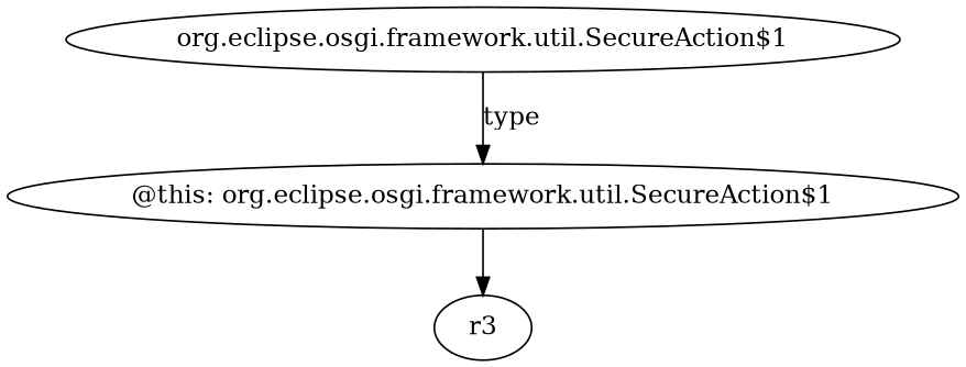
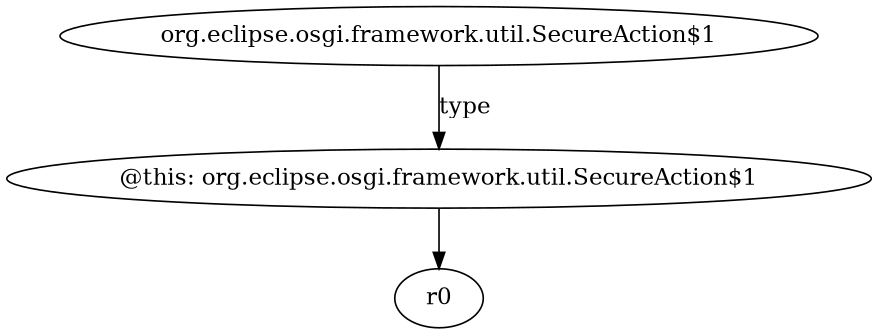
  digraph {
    n1 [label="org.eclipse.osgi.framework.util.SecureAction$1"]
    n2 [label="@this: org.eclipse.osgi.framework.util.SecureAction$1"]
-   n3 [label=r3]
+   n3 [label=r0]
    n1 -> n2 [label=type]
    n2 -> n3
  }
